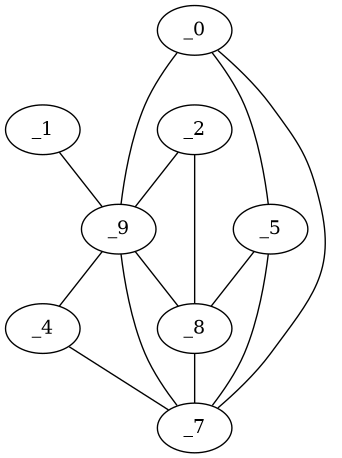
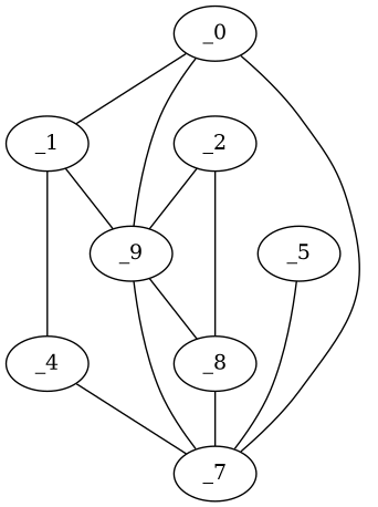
  graph {
    node [x=50 y=6]
    edge [valence=1]
    _0 [x=43 y=10]
    _1 [x=44]
    n3 [label=_9 y=10]
    _7 [x=58]
    _4 [y=48]
    n6 [label=_8 x=54]
    _2 [x=49 y=2]
    _5 [x=52 y=2]
-   _0 -- _5
+   _0 -- _1
    _0 -- n3
    _0 -- _7
    _1 -- n3 [valence=2]
    n3 -- _7
-   n3 -- _4 [valence=2]
+   _1 -- _4 [valence=2]
    n3 -- n6 [valence=2]
    _4 -- _7
    n6 -- _7
    _2 -- n3 [valence=2]
    _2 -- n6
    _5 -- _7
-   _5 -- n6 [valence=2]
  }
